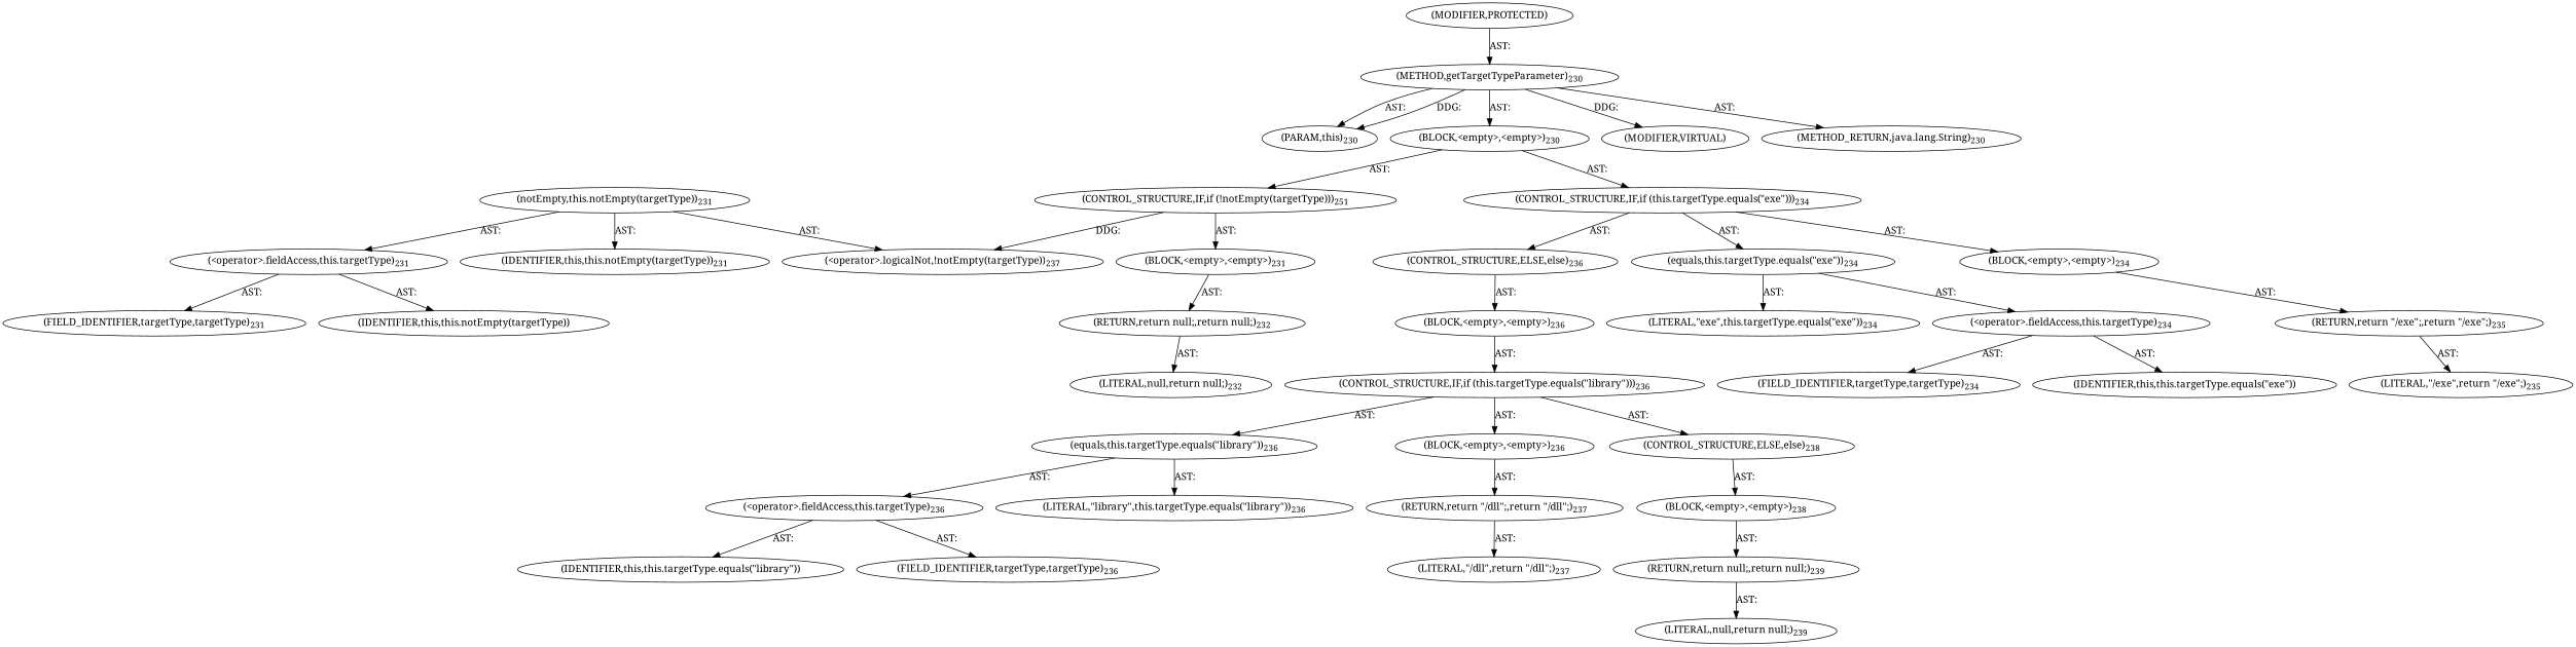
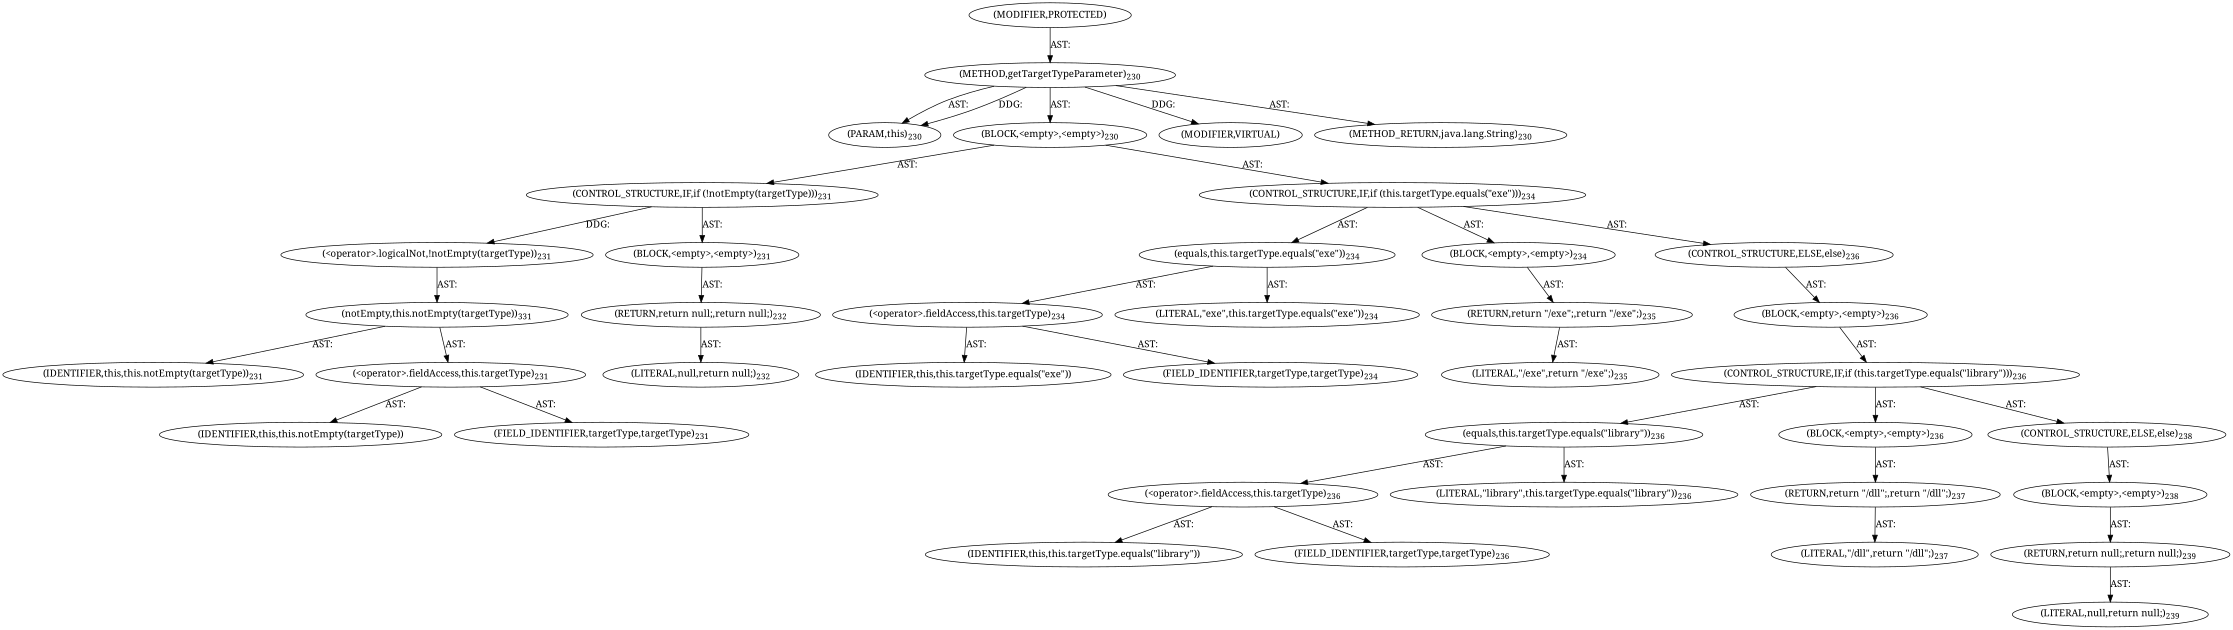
  digraph {
    fontname="Noto Serif"
    node [fontname="Noto Serif"]
    edge [fontname="Noto Serif"]
    n1 [label=<(METHOD,getTargetTypeParameter)<SUB>230</SUB>>]
    n2 [label=<(PARAM,this)<SUB>230</SUB>>]
    n3 [label=<(BLOCK,&lt;empty&gt;,&lt;empty&gt;)<SUB>230</SUB>>]
    n4 [label=<(MODIFIER,VIRTUAL)>]
    n5 [label=<(METHOD_RETURN,java.lang.String)<SUB>230</SUB>>]
-   n6 [label=<(CONTROL_STRUCTURE,IF,if (!notEmpty(targetType)))<SUB>251</SUB>>]
+   n6 [label=<(CONTROL_STRUCTURE,IF,if (!notEmpty(targetType)))<SUB>231</SUB>>]
    n7 [label=<(CONTROL_STRUCTURE,IF,if (this.targetType.equals(&quot;exe&quot;)))<SUB>234</SUB>>]
    n8 [label=<(MODIFIER,PROTECTED)>]
-   n9 [label=<(&lt;operator&gt;.logicalNot,!notEmpty(targetType))<SUB>237</SUB>>]
+   n9 [label=<(&lt;operator&gt;.logicalNot,!notEmpty(targetType))<SUB>231</SUB>>]
    n10 [label=<(BLOCK,&lt;empty&gt;,&lt;empty&gt;)<SUB>231</SUB>>]
    n11 [label=<(equals,this.targetType.equals(&quot;exe&quot;))<SUB>234</SUB>>]
    n12 [label=<(BLOCK,&lt;empty&gt;,&lt;empty&gt;)<SUB>234</SUB>>]
    n13 [label=<(CONTROL_STRUCTURE,ELSE,else)<SUB>236</SUB>>]
-   n14 [label=<(notEmpty,this.notEmpty(targetType))<SUB>231</SUB>>]
+   n14 [label=<(notEmpty,this.notEmpty(targetType))<SUB>331</SUB>>]
    n15 [label=<(RETURN,return null;,return null;)<SUB>232</SUB>>]
    n16 [label=<(IDENTIFIER,this,this.notEmpty(targetType))<SUB>231</SUB>>]
    n17 [label=<(&lt;operator&gt;.fieldAccess,this.targetType)<SUB>231</SUB>>]
    n18 [label=<(IDENTIFIER,this,this.notEmpty(targetType))>]
    n19 [label=<(FIELD_IDENTIFIER,targetType,targetType)<SUB>231</SUB>>]
    n20 [label=<(LITERAL,null,return null;)<SUB>232</SUB>>]
    n21 [label=<(&lt;operator&gt;.fieldAccess,this.targetType)<SUB>234</SUB>>]
    n22 [label=<(LITERAL,&quot;exe&quot;,this.targetType.equals(&quot;exe&quot;))<SUB>234</SUB>>]
    n23 [label=<(RETURN,return &quot;/exe&quot;;,return &quot;/exe&quot;;)<SUB>235</SUB>>]
    n24 [label=<(BLOCK,&lt;empty&gt;,&lt;empty&gt;)<SUB>236</SUB>>]
    n25 [label=<(IDENTIFIER,this,this.targetType.equals(&quot;exe&quot;))>]
    n26 [label=<(FIELD_IDENTIFIER,targetType,targetType)<SUB>234</SUB>>]
    n27 [label=<(LITERAL,&quot;/exe&quot;,return &quot;/exe&quot;;)<SUB>235</SUB>>]
    n28 [label=<(CONTROL_STRUCTURE,IF,if (this.targetType.equals(&quot;library&quot;)))<SUB>236</SUB>>]
    n29 [label=<(equals,this.targetType.equals(&quot;library&quot;))<SUB>236</SUB>>]
    n30 [label=<(BLOCK,&lt;empty&gt;,&lt;empty&gt;)<SUB>236</SUB>>]
    n31 [label=<(CONTROL_STRUCTURE,ELSE,else)<SUB>238</SUB>>]
    n32 [label=<(&lt;operator&gt;.fieldAccess,this.targetType)<SUB>236</SUB>>]
    n33 [label=<(LITERAL,&quot;library&quot;,this.targetType.equals(&quot;library&quot;))<SUB>236</SUB>>]
    n34 [label=<(RETURN,return &quot;/dll&quot;;,return &quot;/dll&quot;;)<SUB>237</SUB>>]
    n35 [label=<(BLOCK,&lt;empty&gt;,&lt;empty&gt;)<SUB>238</SUB>>]
    n36 [label=<(IDENTIFIER,this,this.targetType.equals(&quot;library&quot;))>]
    n37 [label=<(FIELD_IDENTIFIER,targetType,targetType)<SUB>236</SUB>>]
    n38 [label=<(LITERAL,&quot;/dll&quot;,return &quot;/dll&quot;;)<SUB>237</SUB>>]
    n39 [label=<(RETURN,return null;,return null;)<SUB>239</SUB>>]
    n40 [label=<(LITERAL,null,return null;)<SUB>239</SUB>>]
    n1 -> n2 [label="AST: "]
    n1 -> n2 [label="DDG: "]
    n1 -> n3 [label="AST: "]
    n1 -> n4 [label="DDG: "]
    n1 -> n5 [label="AST: "]
    n3 -> n6 [label="AST: "]
    n3 -> n7 [label="AST: "]
    n6 -> n9 [label="DDG: "]
    n6 -> n10 [label="AST: "]
    n7 -> n11 [label="AST: "]
    n7 -> n12 [label="AST: "]
    n7 -> n13 [label="AST: "]
    n8 -> n1 [label="AST: "]
-   n14 -> n9 [label="AST: "]
+   n9 -> n14 [label="AST: "]
    n10 -> n15 [label="AST: "]
    n11 -> n21 [label="AST: "]
    n11 -> n22 [label="AST: "]
    n12 -> n23 [label="AST: "]
    n13 -> n24 [label="AST: "]
    n14 -> n16 [label="AST: "]
    n14 -> n17 [label="AST: "]
    n15 -> n20 [label="AST: "]
    n17 -> n18 [label="AST: "]
    n17 -> n19 [label="AST: "]
    n21 -> n25 [label="AST: "]
    n21 -> n26 [label="AST: "]
    n23 -> n27 [label="AST: "]
    n24 -> n28 [label="AST: "]
    n28 -> n29 [label="AST: "]
    n28 -> n30 [label="AST: "]
    n28 -> n31 [label="AST: "]
    n29 -> n32 [label="AST: "]
    n29 -> n33 [label="AST: "]
    n30 -> n34 [label="AST: "]
    n31 -> n35 [label="AST: "]
    n32 -> n36 [label="AST: "]
    n32 -> n37 [label="AST: "]
    n34 -> n38 [label="AST: "]
    n35 -> n39 [label="AST: "]
    n39 -> n40 [label="AST: "]
  }
